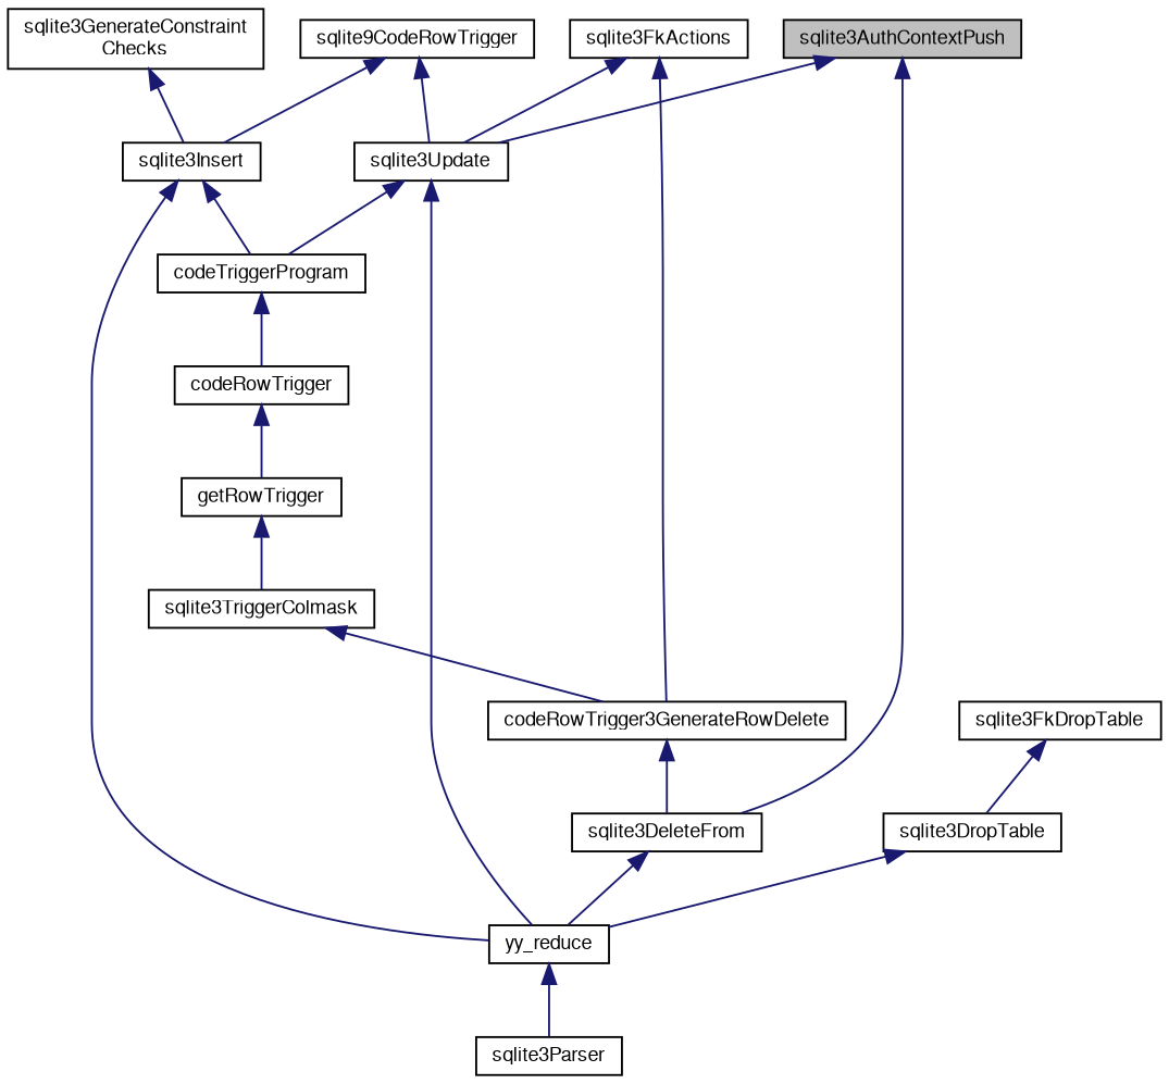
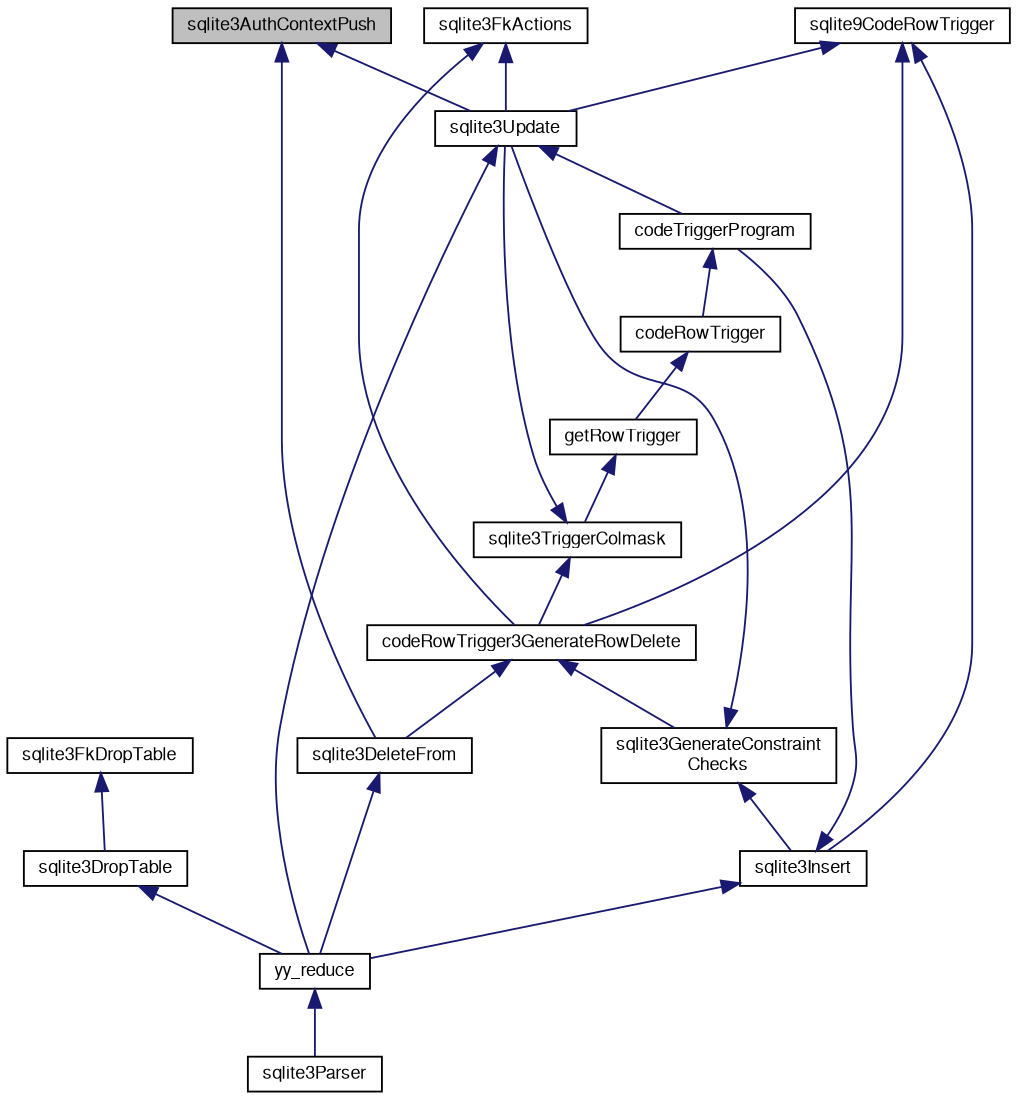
  digraph {
    rankdir=TB
    node [color=black fillcolor=white fontname=FreeSans fontsize=10 shape=record style=filled]
    edge [color=midnightblue dir=back fontname=FreeSans fontsize=10 labelfontname=FreeSans labelfontsize=10 style=solid]
    n1 [fillcolor=grey75 fontcolor=black height=0.2 label=sqlite3AuthContextPush width=0.4]
    n2 [height=0.2 label=sqlite3DeleteFrom width=0.4]
    n3 [height=0.2 label=sqlite3Update width=0.4]
    n4 [height=0.2 label=yy_reduce width=0.4]
    n5 [height=0.2 label=codeTriggerProgram width=0.4]
    n6 [height=0.2 label=sqlite3FkDropTable width=0.4]
    n7 [height=0.2 label=sqlite3DropTable width=0.4]
    n8 [height=0.2 label=sqlite3Parser width=0.4]
    n9 [height=0.2 label=codeRowTrigger width=0.4]
    n10 [height=0.2 label=getRowTrigger width=0.4]
    n11 [height=0.2 label=sqlite3TriggerColmask width=0.4]
    n12 [height=0.2 label=codeRowTrigger3GenerateRowDelete width=0.4]
    n13 [height=0.2 label=sqlite3FkActions width=0.4]
    n14 [height=0.2 label=sqlite9CodeRowTrigger width=0.4]
    n15 [height=0.2 label=sqlite3Insert width=0.4]
    n16 [height=0.2 label="sqlite3GenerateConstraint\lChecks" width=0.4]
    n1 -> n2
    n1 -> n3
    n2 -> n4
    n3 -> n4
    n3 -> n5
    n4 -> n8
    n5 -> n9
    n6 -> n7
    n7 -> n4
    n9 -> n10
    n10 -> n11
+   n11 -> n3
    n11 -> n12
    n12 -> n2
+   n12 -> n16
    n13 -> n3
    n13 -> n12
    n14 -> n3
+   n14 -> n12
    n14 -> n15
    n15 -> n4
    n15 -> n5
+   n16 -> n3
    n16 -> n15
  }
